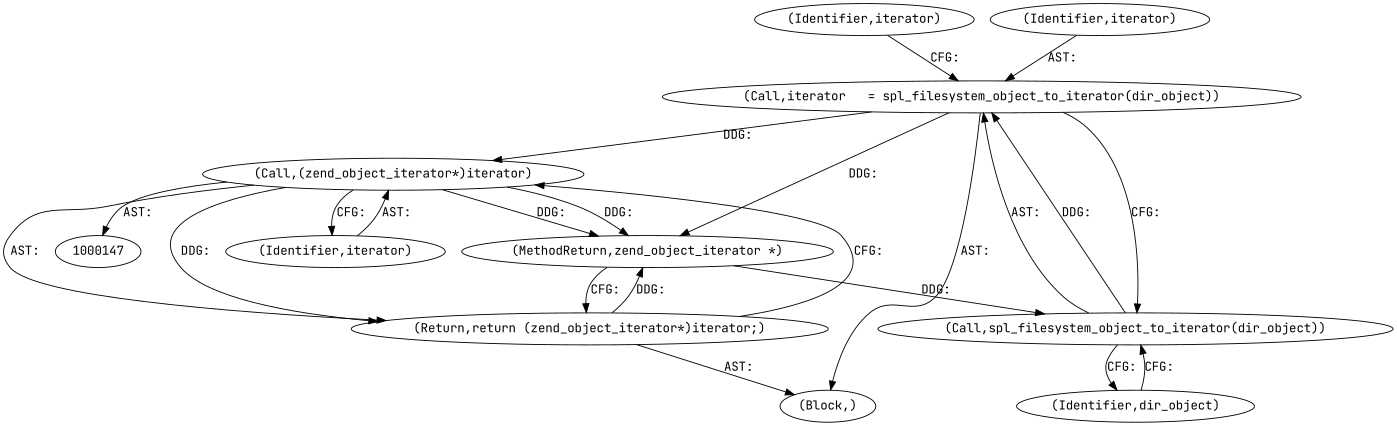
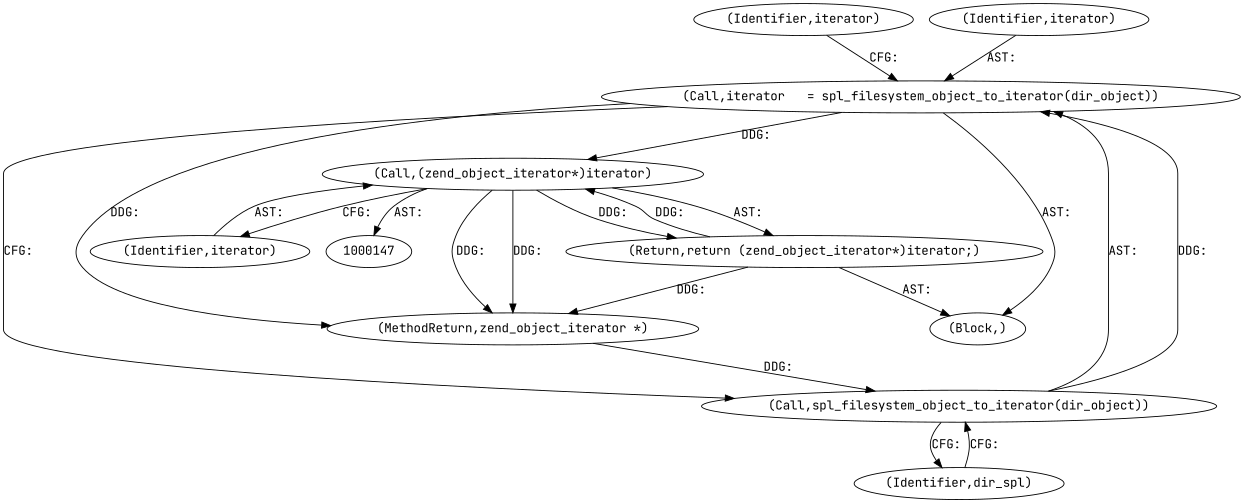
  digraph {
    fontname="JetBrains Mono"
    node [fontname="JetBrains Mono"]
    edge [fontname="JetBrains Mono"]
    n1 [label="(Call,iterator   = spl_filesystem_object_to_iterator(dir_object))"]
    n2 [label="(Call,spl_filesystem_object_to_iterator(dir_object))"]
    n3 [label="(Call,(zend_object_iterator*)iterator)"]
    n4 [label="(Block,)"]
    n5 [label="(MethodReturn,zend_object_iterator *)"]
-   n6 [label="(Identifier,dir_object)"]
+   n6 [label="(Identifier,dir_spl)"]
    n7 [label="(Return,return (zend_object_iterator*)iterator;)"]
    n8 [label="(Identifier,iterator)"]
    1000147
    n10 [label="(Identifier,iterator)"]
    n11 [label="(Identifier,iterator)"]
    n1 -> n2 [label="CFG: "]
    n1 -> n3 [label="DDG: "]
    n1 -> n4 [label="AST: "]
    n1 -> n5 [label="DDG: "]
    n2 -> n1 [label="AST: "]
    n2 -> n1 [label="DDG: "]
    n2 -> n6 [label="CFG: "]
    n3 -> n5 [label="DDG: "]
    n3 -> n5 [label="DDG: "]
    n3 -> n7 [label="AST: "]
    n3 -> n7 [label="DDG: "]
    n3 -> n8 [label="CFG: "]
    n3 -> 1000147 [label="AST: "]
    n5 -> n2 [label="DDG: "]
-   n5 -> n7 [label="CFG: "]
    n6 -> n2 [label="CFG: "]
-   n7 -> n3 [label="CFG: "]
+   n7 -> n3 [label="DDG: "]
    n7 -> n4 [label="AST: "]
    n7 -> n5 [label="DDG: "]
    n8 -> n3 [label="AST: "]
    n10 -> n1 [label="CFG: "]
    n11 -> n1 [label="AST: "]
  }
